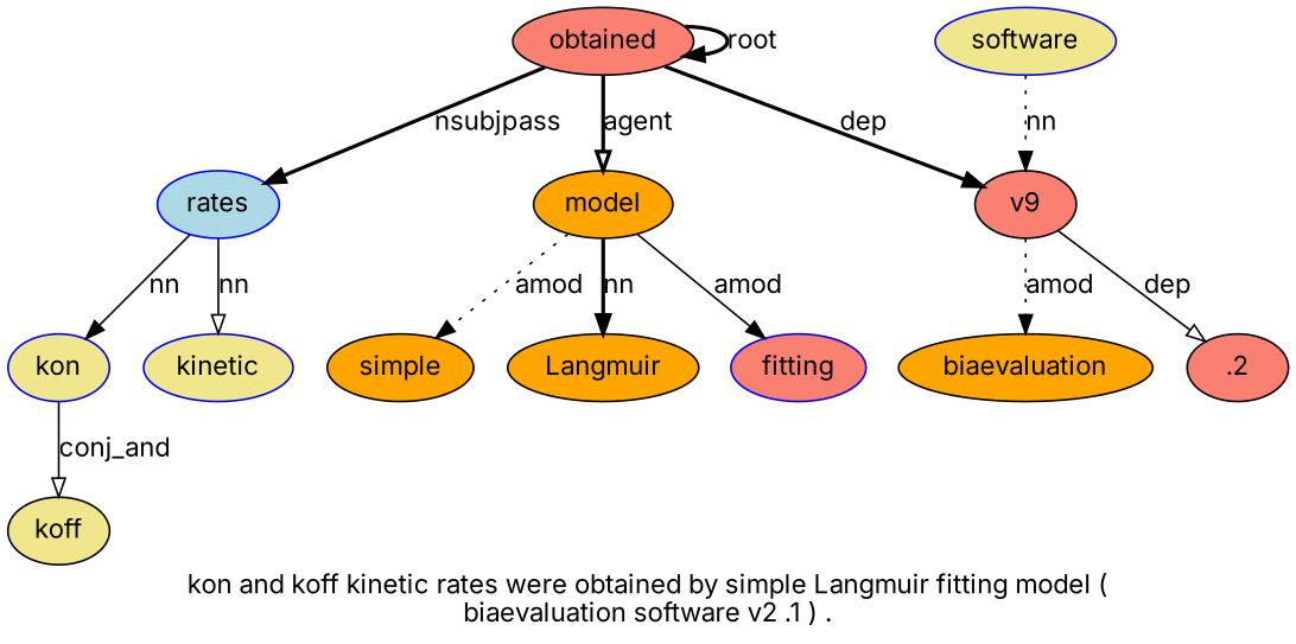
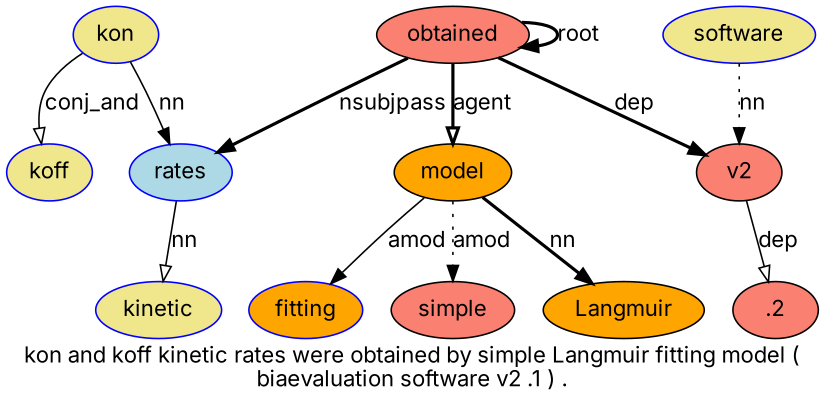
  digraph {
    fontname=Inter
    label="kon and koff kinetic rates were obtained by simple Langmuir fitting model (\nbiaevaluation software v2 .1 ) ."
    node [color=black fillcolor=salmon fontname=Inter style=filled]
    edge [arrowhead=normal fontname=Inter style=solid]
    n1 [color=blue fillcolor=lightblue label=rates]
    n2 [color=blue fillcolor=khaki label=kon]
    n3 [color=blue fillcolor=khaki label=kinetic]
-   n4 [fillcolor=khaki label=koff]
+   n4 [color=blue fillcolor=khaki label=koff]
    n5 [label=obtained]
    n6 [fillcolor=orange label=model]
-   n7 [label=v9]
-   n8 [fillcolor=orange label=simple]
+   n7 [label=v2]
+   n8 [label=simple]
    n9 [fillcolor=orange label=Langmuir]
-   n10 [color=blue label=fitting]
-   n11 [fillcolor=orange label=biaevaluation]
+   n10 [color=blue fillcolor=orange label=fitting]
    n12 [label=.2]
    n13 [color=blue fillcolor=khaki label=software]
-   n1 -> n2 [label=nn]
+   n2 -> n1 [label=nn]
    n1 -> n3 [arrowhead=onormal label=nn]
    n2 -> n4 [arrowhead=onormal label=conj_and]
    n5 -> n1 [label=nsubjpass style=bold]
    n5 -> n5 [label=root style=bold]
    n5 -> n6 [arrowhead=onormal label=agent style=bold]
    n5 -> n7 [label=dep style=bold]
    n6 -> n8 [label=amod style=dotted]
    n6 -> n9 [label=nn style=bold]
    n6 -> n10 [label=amod]
-   n7 -> n11 [label=amod style=dotted]
    n7 -> n12 [arrowhead=onormal label=dep]
    n13 -> n7 [label=nn style=dotted]
  }
